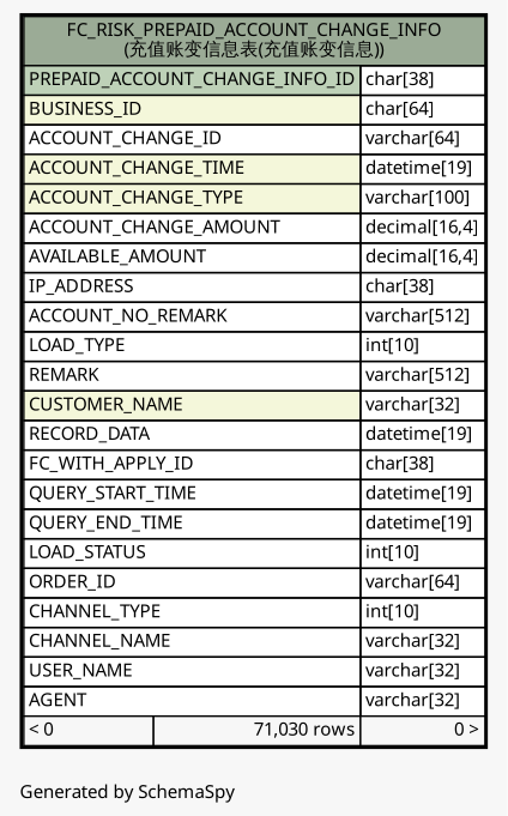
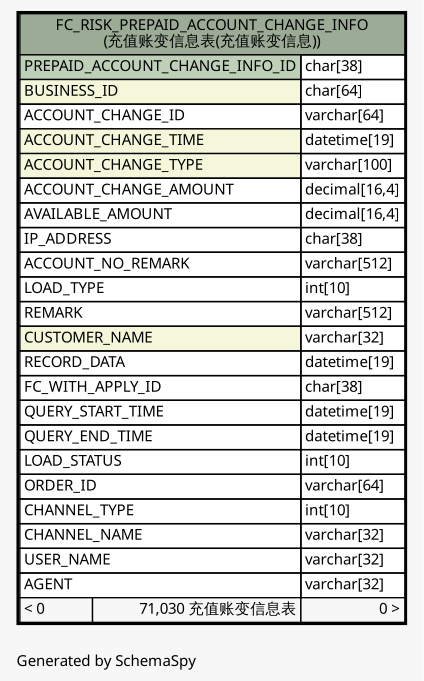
  digraph {
    bgcolor="#f7f7f7"
    fontname="Microsoft YaHei"
    fontsize=11
    label="\nGenerated by SchemaSpy"
    labeljust=l
    nodesep=0.18
    rankdir=RL
    ranksep=0.46
-   n1 [fontname="Microsoft YaHei" fontsize=11 label=<     <TABLE BORDER="2" CELLBORDER="1" CELLSPACING="0" BGCOLOR="#ffffff">       <TR><TD COLSPAN="3" BGCOLOR="#9bab96" ALIGN="CENTER">FC_RISK_PREPAID_ACCOUNT_CHANGE_INFO<br/>(充值账变信息表(充值账变信息))</TD></TR>       <TR><TD PORT="PREPAID_ACCOUNT_CHANGE_INFO_ID" COLSPAN="2" BGCOLOR="#bed1b8" ALIGN="LEFT">PREPAID_ACCOUNT_CHANGE_INFO_ID</TD><TD PORT="PREPAID_ACCOUNT_CHANGE_INFO_ID.type" ALIGN="LEFT">char[38]</TD></TR>       <TR><TD PORT="BUSINESS_ID" COLSPAN="2" BGCOLOR="#f4f7da" ALIGN="LEFT">BUSINESS_ID</TD><TD PORT="BUSINESS_ID.type" ALIGN="LEFT">char[64]</TD></TR>       <TR><TD PORT="ACCOUNT_CHANGE_ID" COLSPAN="2" ALIGN="LEFT">ACCOUNT_CHANGE_ID</TD><TD PORT="ACCOUNT_CHANGE_ID.type" ALIGN="LEFT">varchar[64]</TD></TR>       <TR><TD PORT="ACCOUNT_CHANGE_TIME" COLSPAN="2" BGCOLOR="#f4f7da" ALIGN="LEFT">ACCOUNT_CHANGE_TIME</TD><TD PORT="ACCOUNT_CHANGE_TIME.type" ALIGN="LEFT">datetime[19]</TD></TR>       <TR><TD PORT="ACCOUNT_CHANGE_TYPE" COLSPAN="2" BGCOLOR="#f4f7da" ALIGN="LEFT">ACCOUNT_CHANGE_TYPE</TD><TD PORT="ACCOUNT_CHANGE_TYPE.type" ALIGN="LEFT">varchar[100]</TD></TR>       <TR><TD PORT="ACCOUNT_CHANGE_AMOUNT" COLSPAN="2" ALIGN="LEFT">ACCOUNT_CHANGE_AMOUNT</TD><TD PORT="ACCOUNT_CHANGE_AMOUNT.type" ALIGN="LEFT">decimal[16,4]</TD></TR>       <TR><TD PORT="AVAILABLE_AMOUNT" COLSPAN="2" ALIGN="LEFT">AVAILABLE_AMOUNT</TD><TD PORT="AVAILABLE_AMOUNT.type" ALIGN="LEFT">decimal[16,4]</TD></TR>       <TR><TD PORT="IP_ADDRESS" COLSPAN="2" ALIGN="LEFT">IP_ADDRESS</TD><TD PORT="IP_ADDRESS.type" ALIGN="LEFT">char[38]</TD></TR>       <TR><TD PORT="ACCOUNT_NO_REMARK" COLSPAN="2" ALIGN="LEFT">ACCOUNT_NO_REMARK</TD><TD PORT="ACCOUNT_NO_REMARK.type" ALIGN="LEFT">varchar[512]</TD></TR>       <TR><TD PORT="LOAD_TYPE" COLSPAN="2" ALIGN="LEFT">LOAD_TYPE</TD><TD PORT="LOAD_TYPE.type" ALIGN="LEFT">int[10]</TD></TR>       <TR><TD PORT="REMARK" COLSPAN="2" ALIGN="LEFT">REMARK</TD><TD PORT="REMARK.type" ALIGN="LEFT">varchar[512]</TD></TR>       <TR><TD PORT="CUSTOMER_NAME" COLSPAN="2" BGCOLOR="#f4f7da" ALIGN="LEFT">CUSTOMER_NAME</TD><TD PORT="CUSTOMER_NAME.type" ALIGN="LEFT">varchar[32]</TD></TR>       <TR><TD PORT="RECORD_DATA" COLSPAN="2" ALIGN="LEFT">RECORD_DATA</TD><TD PORT="RECORD_DATA.type" ALIGN="LEFT">datetime[19]</TD></TR>       <TR><TD PORT="FC_WITH_APPLY_ID" COLSPAN="2" ALIGN="LEFT">FC_WITH_APPLY_ID</TD><TD PORT="FC_WITH_APPLY_ID.type" ALIGN="LEFT">char[38]</TD></TR>       <TR><TD PORT="QUERY_START_TIME" COLSPAN="2" ALIGN="LEFT">QUERY_START_TIME</TD><TD PORT="QUERY_START_TIME.type" ALIGN="LEFT">datetime[19]</TD></TR>       <TR><TD PORT="QUERY_END_TIME" COLSPAN="2" ALIGN="LEFT">QUERY_END_TIME</TD><TD PORT="QUERY_END_TIME.type" ALIGN="LEFT">datetime[19]</TD></TR>       <TR><TD PORT="LOAD_STATUS" COLSPAN="2" ALIGN="LEFT">LOAD_STATUS</TD><TD PORT="LOAD_STATUS.type" ALIGN="LEFT">int[10]</TD></TR>       <TR><TD PORT="ORDER_ID" COLSPAN="2" ALIGN="LEFT">ORDER_ID</TD><TD PORT="ORDER_ID.type" ALIGN="LEFT">varchar[64]</TD></TR>       <TR><TD PORT="CHANNEL_TYPE" COLSPAN="2" ALIGN="LEFT">CHANNEL_TYPE</TD><TD PORT="CHANNEL_TYPE.type" ALIGN="LEFT">int[10]</TD></TR>       <TR><TD PORT="CHANNEL_NAME" COLSPAN="2" ALIGN="LEFT">CHANNEL_NAME</TD><TD PORT="CHANNEL_NAME.type" ALIGN="LEFT">varchar[32]</TD></TR>       <TR><TD PORT="USER_NAME" COLSPAN="2" ALIGN="LEFT">USER_NAME</TD><TD PORT="USER_NAME.type" ALIGN="LEFT">varchar[32]</TD></TR>       <TR><TD PORT="AGENT" COLSPAN="2" ALIGN="LEFT">AGENT</TD><TD PORT="AGENT.type" ALIGN="LEFT">varchar[32]</TD></TR>       <TR><TD ALIGN="LEFT" BGCOLOR="#f7f7f7">&lt; 0</TD><TD ALIGN="RIGHT" BGCOLOR="#f7f7f7">71,030 rows</TD><TD ALIGN="RIGHT" BGCOLOR="#f7f7f7">0 &gt;</TD></TR>     </TABLE>> shape=plaintext]
+   n1 [fontname="Microsoft YaHei" fontsize=11 label=<     <TABLE BORDER="2" CELLBORDER="1" CELLSPACING="0" BGCOLOR="#ffffff">       <TR><TD COLSPAN="3" BGCOLOR="#9bab96" ALIGN="CENTER">FC_RISK_PREPAID_ACCOUNT_CHANGE_INFO<br/>(充值账变信息表(充值账变信息))</TD></TR>       <TR><TD PORT="PREPAID_ACCOUNT_CHANGE_INFO_ID" COLSPAN="2" BGCOLOR="#bed1b8" ALIGN="LEFT">PREPAID_ACCOUNT_CHANGE_INFO_ID</TD><TD PORT="PREPAID_ACCOUNT_CHANGE_INFO_ID.type" ALIGN="LEFT">char[38]</TD></TR>       <TR><TD PORT="BUSINESS_ID" COLSPAN="2" BGCOLOR="#f4f7da" ALIGN="LEFT">BUSINESS_ID</TD><TD PORT="BUSINESS_ID.type" ALIGN="LEFT">char[64]</TD></TR>       <TR><TD PORT="ACCOUNT_CHANGE_ID" COLSPAN="2" ALIGN="LEFT">ACCOUNT_CHANGE_ID</TD><TD PORT="ACCOUNT_CHANGE_ID.type" ALIGN="LEFT">varchar[64]</TD></TR>       <TR><TD PORT="ACCOUNT_CHANGE_TIME" COLSPAN="2" BGCOLOR="#f4f7da" ALIGN="LEFT">ACCOUNT_CHANGE_TIME</TD><TD PORT="ACCOUNT_CHANGE_TIME.type" ALIGN="LEFT">datetime[19]</TD></TR>       <TR><TD PORT="ACCOUNT_CHANGE_TYPE" COLSPAN="2" BGCOLOR="#f4f7da" ALIGN="LEFT">ACCOUNT_CHANGE_TYPE</TD><TD PORT="ACCOUNT_CHANGE_TYPE.type" ALIGN="LEFT">varchar[100]</TD></TR>       <TR><TD PORT="ACCOUNT_CHANGE_AMOUNT" COLSPAN="2" ALIGN="LEFT">ACCOUNT_CHANGE_AMOUNT</TD><TD PORT="ACCOUNT_CHANGE_AMOUNT.type" ALIGN="LEFT">decimal[16,4]</TD></TR>       <TR><TD PORT="AVAILABLE_AMOUNT" COLSPAN="2" ALIGN="LEFT">AVAILABLE_AMOUNT</TD><TD PORT="AVAILABLE_AMOUNT.type" ALIGN="LEFT">decimal[16,4]</TD></TR>       <TR><TD PORT="IP_ADDRESS" COLSPAN="2" ALIGN="LEFT">IP_ADDRESS</TD><TD PORT="IP_ADDRESS.type" ALIGN="LEFT">char[38]</TD></TR>       <TR><TD PORT="ACCOUNT_NO_REMARK" COLSPAN="2" ALIGN="LEFT">ACCOUNT_NO_REMARK</TD><TD PORT="ACCOUNT_NO_REMARK.type" ALIGN="LEFT">varchar[512]</TD></TR>       <TR><TD PORT="LOAD_TYPE" COLSPAN="2" ALIGN="LEFT">LOAD_TYPE</TD><TD PORT="LOAD_TYPE.type" ALIGN="LEFT">int[10]</TD></TR>       <TR><TD PORT="REMARK" COLSPAN="2" ALIGN="LEFT">REMARK</TD><TD PORT="REMARK.type" ALIGN="LEFT">varchar[512]</TD></TR>       <TR><TD PORT="CUSTOMER_NAME" COLSPAN="2" BGCOLOR="#f4f7da" ALIGN="LEFT">CUSTOMER_NAME</TD><TD PORT="CUSTOMER_NAME.type" ALIGN="LEFT">varchar[32]</TD></TR>       <TR><TD PORT="RECORD_DATA" COLSPAN="2" ALIGN="LEFT">RECORD_DATA</TD><TD PORT="RECORD_DATA.type" ALIGN="LEFT">datetime[19]</TD></TR>       <TR><TD PORT="FC_WITH_APPLY_ID" COLSPAN="2" ALIGN="LEFT">FC_WITH_APPLY_ID</TD><TD PORT="FC_WITH_APPLY_ID.type" ALIGN="LEFT">char[38]</TD></TR>       <TR><TD PORT="QUERY_START_TIME" COLSPAN="2" ALIGN="LEFT">QUERY_START_TIME</TD><TD PORT="QUERY_START_TIME.type" ALIGN="LEFT">datetime[19]</TD></TR>       <TR><TD PORT="QUERY_END_TIME" COLSPAN="2" ALIGN="LEFT">QUERY_END_TIME</TD><TD PORT="QUERY_END_TIME.type" ALIGN="LEFT">datetime[19]</TD></TR>       <TR><TD PORT="LOAD_STATUS" COLSPAN="2" ALIGN="LEFT">LOAD_STATUS</TD><TD PORT="LOAD_STATUS.type" ALIGN="LEFT">int[10]</TD></TR>       <TR><TD PORT="ORDER_ID" COLSPAN="2" ALIGN="LEFT">ORDER_ID</TD><TD PORT="ORDER_ID.type" ALIGN="LEFT">varchar[64]</TD></TR>       <TR><TD PORT="CHANNEL_TYPE" COLSPAN="2" ALIGN="LEFT">CHANNEL_TYPE</TD><TD PORT="CHANNEL_TYPE.type" ALIGN="LEFT">int[10]</TD></TR>       <TR><TD PORT="CHANNEL_NAME" COLSPAN="2" ALIGN="LEFT">CHANNEL_NAME</TD><TD PORT="CHANNEL_NAME.type" ALIGN="LEFT">varchar[32]</TD></TR>       <TR><TD PORT="USER_NAME" COLSPAN="2" ALIGN="LEFT">USER_NAME</TD><TD PORT="USER_NAME.type" ALIGN="LEFT">varchar[32]</TD></TR>       <TR><TD PORT="AGENT" COLSPAN="2" ALIGN="LEFT">AGENT</TD><TD PORT="AGENT.type" ALIGN="LEFT">varchar[32]</TD></TR>       <TR><TD ALIGN="LEFT" BGCOLOR="#f7f7f7">&lt; 0</TD><TD ALIGN="RIGHT" BGCOLOR="#f7f7f7">71,030 充值账变信息表</TD><TD ALIGN="RIGHT" BGCOLOR="#f7f7f7">0 &gt;</TD></TR>     </TABLE>> shape=plaintext]
  }
